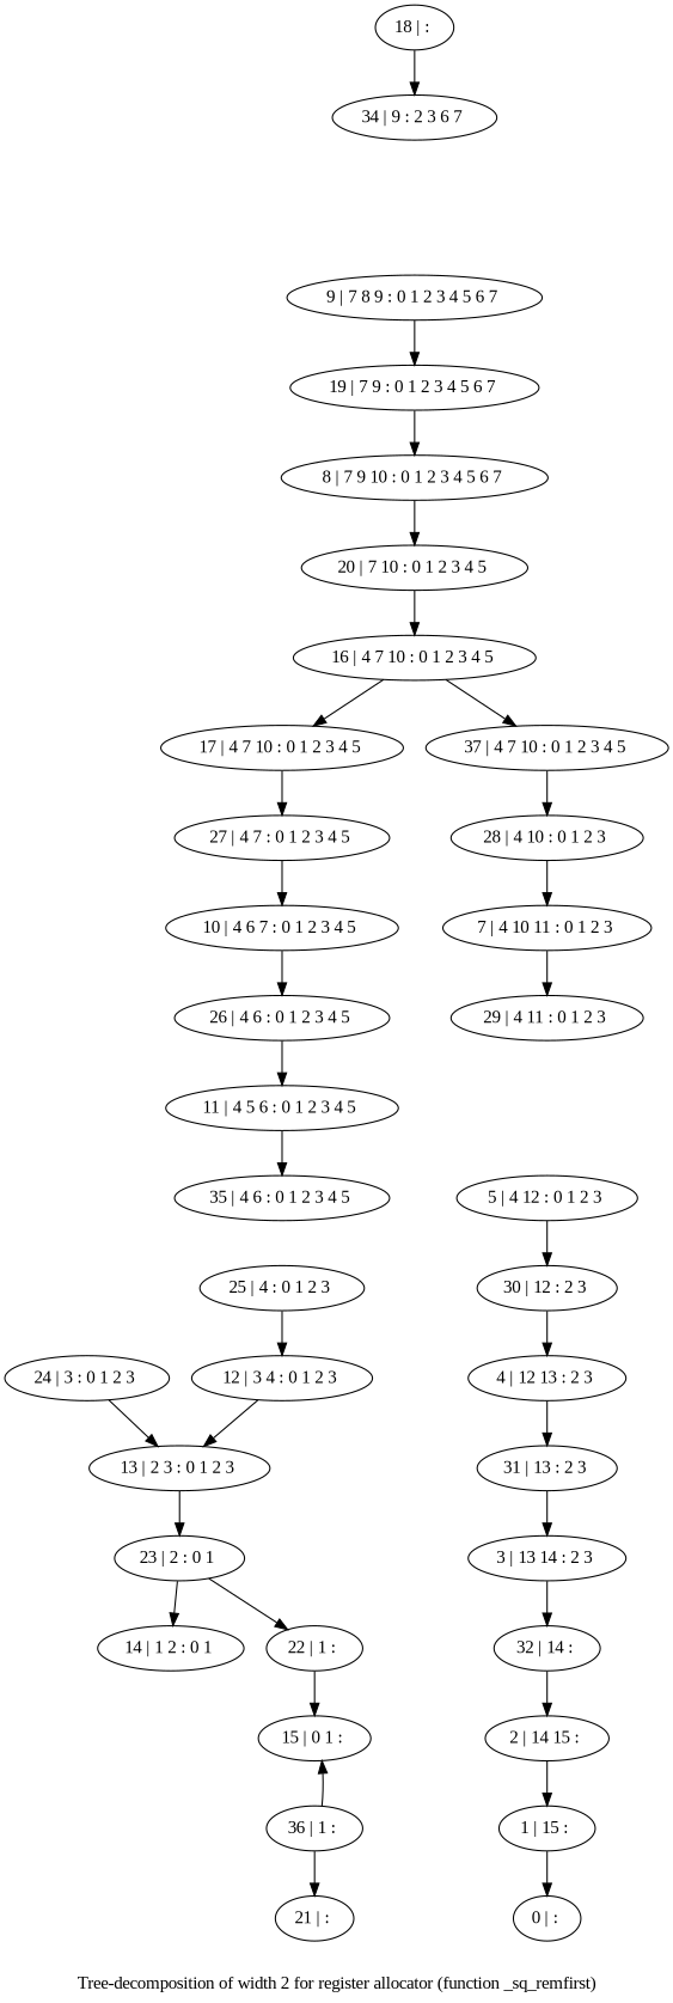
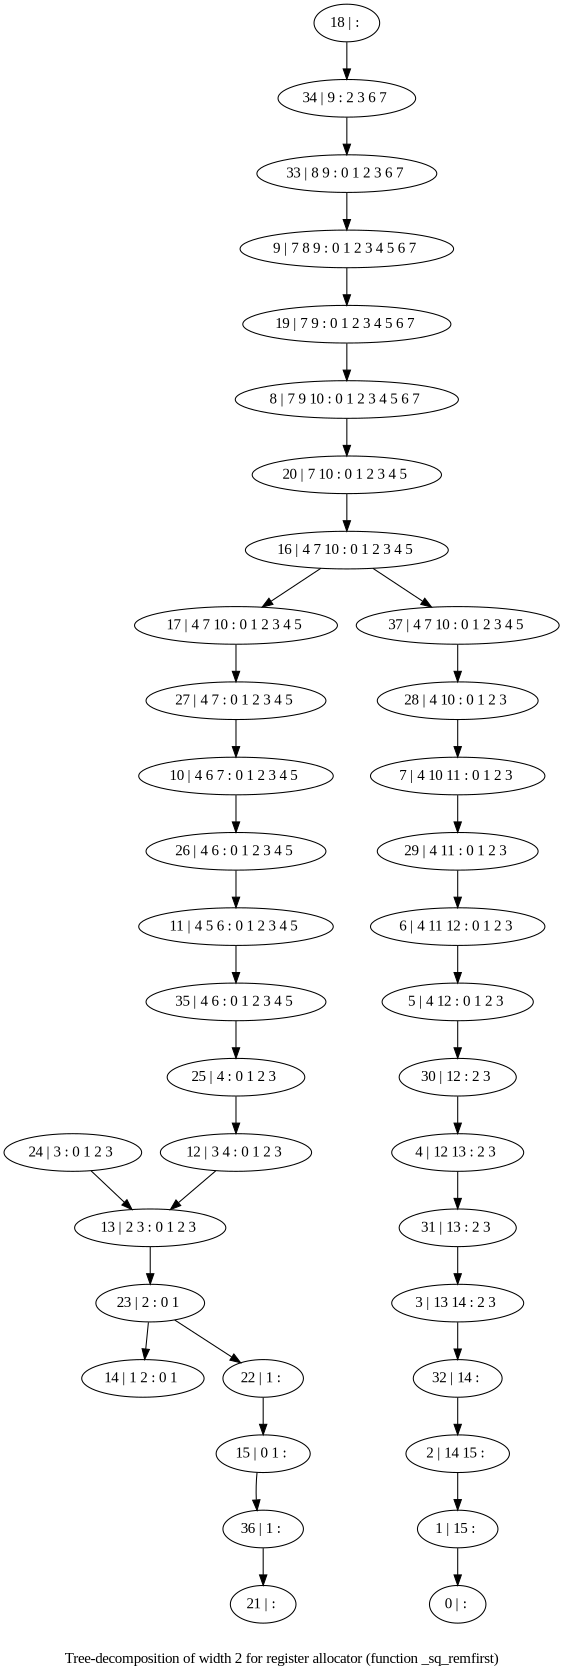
  digraph {
    fontname="Liberation Serif"
    label="Tree-decomposition of width 2 for register allocator (function _sq_remfirst)"
    node [fontname="Liberation Serif"]
    edge [fontname="Liberation Serif"]
    n1 [label="0 | : "]
    n2 [label="1 | 15 : "]
    n3 [label="2 | 14 15 : "]
    n4 [label="3 | 13 14 : 2 3 "]
    n5 [label="32 | 14 : "]
    n6 [label="4 | 12 13 : 2 3 "]
    n7 [label="31 | 13 : 2 3 "]
    n8 [label="5 | 4 12 : 0 1 2 3 "]
    n9 [label="30 | 12 : 2 3 "]
+   n10 [label="6 | 4 11 12 : 0 1 2 3 "]
    n11 [label="7 | 4 10 11 : 0 1 2 3 "]
    n12 [label="29 | 4 11 : 0 1 2 3 "]
    n13 [label="8 | 7 9 10 : 0 1 2 3 4 5 6 7 "]
    n14 [label="20 | 7 10 : 0 1 2 3 4 5 "]
    n15 [label="16 | 4 7 10 : 0 1 2 3 4 5 "]
    n16 [label="9 | 7 8 9 : 0 1 2 3 4 5 6 7 "]
    n17 [label="19 | 7 9 : 0 1 2 3 4 5 6 7 "]
    n18 [label="10 | 4 6 7 : 0 1 2 3 4 5 "]
    n19 [label="26 | 4 6 : 0 1 2 3 4 5 "]
    n20 [label="11 | 4 5 6 : 0 1 2 3 4 5 "]
    n21 [label="35 | 4 6 : 0 1 2 3 4 5 "]
    n22 [label="25 | 4 : 0 1 2 3 "]
    n23 [label="12 | 3 4 : 0 1 2 3 "]
    n24 [label="13 | 2 3 : 0 1 2 3 "]
    n25 [label="24 | 3 : 0 1 2 3 "]
    n26 [label="23 | 2 : 0 1 "]
    n27 [label="14 | 1 2 : 0 1 "]
    n28 [label="22 | 1 : "]
    n29 [label="15 | 0 1 : "]
    n30 [label="36 | 1 : "]
    n31 [label="21 | : "]
    n32 [label="17 | 4 7 10 : 0 1 2 3 4 5 "]
    n33 [label="37 | 4 7 10 : 0 1 2 3 4 5 "]
    n34 [label="27 | 4 7 : 0 1 2 3 4 5 "]
    n35 [label="28 | 4 10 : 0 1 2 3 "]
    n36 [label="18 | : "]
    n37 [label="34 | 9 : 2 3 6 7 "]
+   n38 [label="33 | 8 9 : 0 1 2 3 6 7 "]
    n2 -> n1
    n3 -> n2
    n4 -> n5
    n5 -> n3
    n6 -> n7
    n7 -> n4
    n8 -> n9
    n9 -> n6
+   n10 -> n8
    n11 -> n12
+   n12 -> n10
    n13 -> n14
    n14 -> n15
    n15 -> n32
    n15 -> n33
    n16 -> n17
    n17 -> n13
    n18 -> n19
    n19 -> n20
    n20 -> n21
+   n21 -> n22
    n22 -> n23
    n23 -> n24
    n24 -> n26
    n25 -> n24
    n26 -> n27
    n26 -> n28
    n28 -> n29
-   n30 -> n29
+   n29 -> n30
    n30 -> n31
    n32 -> n34
    n33 -> n35
    n34 -> n18
    n35 -> n11
    n36 -> n37
+   n37 -> n38
+   n38 -> n16
  }
